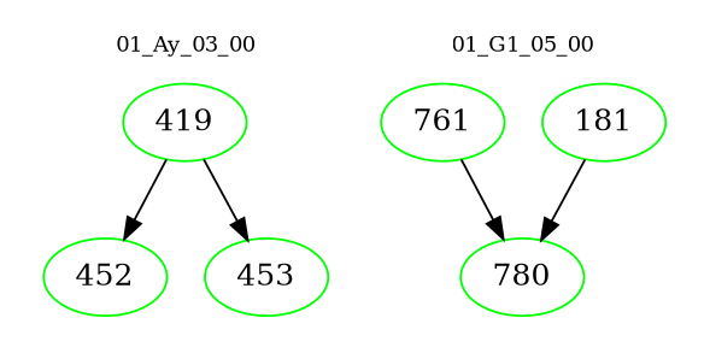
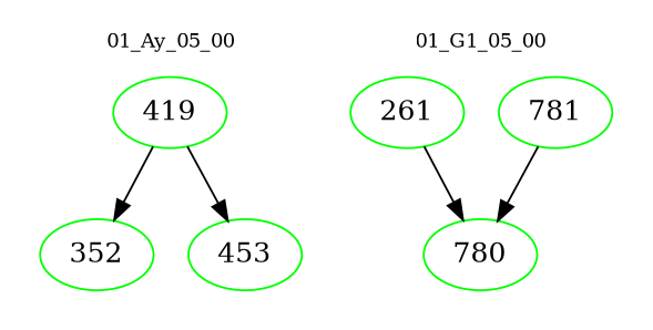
  digraph {
    node [color=green]
    edge [color=black]
-   n1 [label=452]
+   n1 [label=352]
    n2 [label=419]
    n3 [label=453]
-   n4 [label=181]
-   n5 [label=761]
+   n4 [label=781]
+   n5 [label=261]
    n6 [label=780]
    subgraph cluster_1 {
      color=white
      fontsize=10
-     label="01_Ay_03_00"
+     label="01_Ay_05_00"
      n1
      n2
      n3
    }
    subgraph cluster_2 {
      color=white
      fontsize=10
      label="01_G1_05_00"
      n4
      n5
      n6
    }
    n2 -> n1
    n2 -> n3
    n4 -> n6
    n5 -> n6
  }
